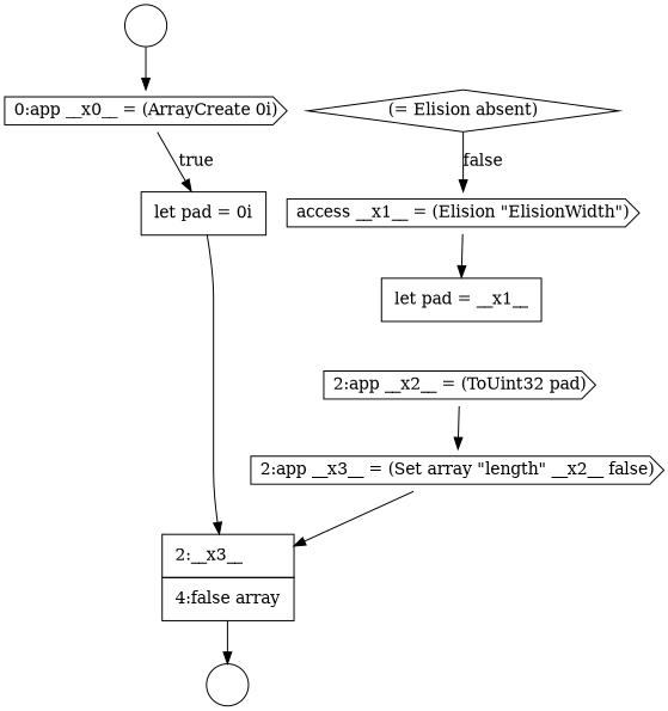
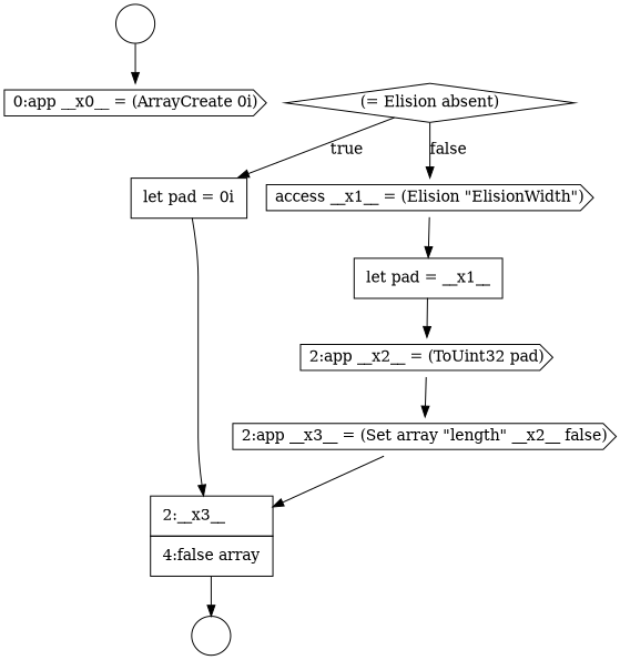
  digraph {
    node [color=black fillcolor=white shape=cds style=filled]
    edge [color=black]
    n1 [label=" " shape=circle]
    n2 [label=<<font color="black">0:app __x0__ = (ArrayCreate 0i)</font>>]
    n3 [label=<<font color="black">     <table border="0" cellborder="1" cellspacing="0" cellpadding="10">       <tr><td align="left">let pad = 0i</td></tr>     </table>   </font>> margin=0 shape=none]
    n4 [label=<<font color="black">     <table border="0" cellborder="1" cellspacing="0" cellpadding="10">       <tr><td align="left">2:__x3__</td></tr>       <tr><td align="left">4:false array</td></tr>     </table>   </font>> margin=0 shape=none]
    n5 [label=<<font color="black">2:app __x2__ = (ToUint32 pad)</font>>]
    n6 [label=<<font color="black">2:app __x3__ = (Set array &quot;length&quot; __x2__ false)</font>>]
    n7 [label=" " shape=circle]
    n8 [label=<<font color="black">(= Elision absent)</font>> shape=diamond]
    n9 [label=<<font color="black">access __x1__ = (Elision &quot;ElisionWidth&quot;)</font>>]
    n10 [label=<<font color="black">     <table border="0" cellborder="1" cellspacing="0" cellpadding="10">       <tr><td align="left">let pad = __x1__</td></tr>     </table>   </font>> margin=0 shape=none]
    n1 -> n2
    n3 -> n4
    n4 -> n7
    n5 -> n6
    n6 -> n4
-   n2 -> n3 [label=<<font color="black">true</font>>]
+   n8 -> n3 [label=<<font color="black">true</font>>]
    n8 -> n9 [label=<<font color="black">false</font>>]
    n9 -> n10
+   n10 -> n5
  }
